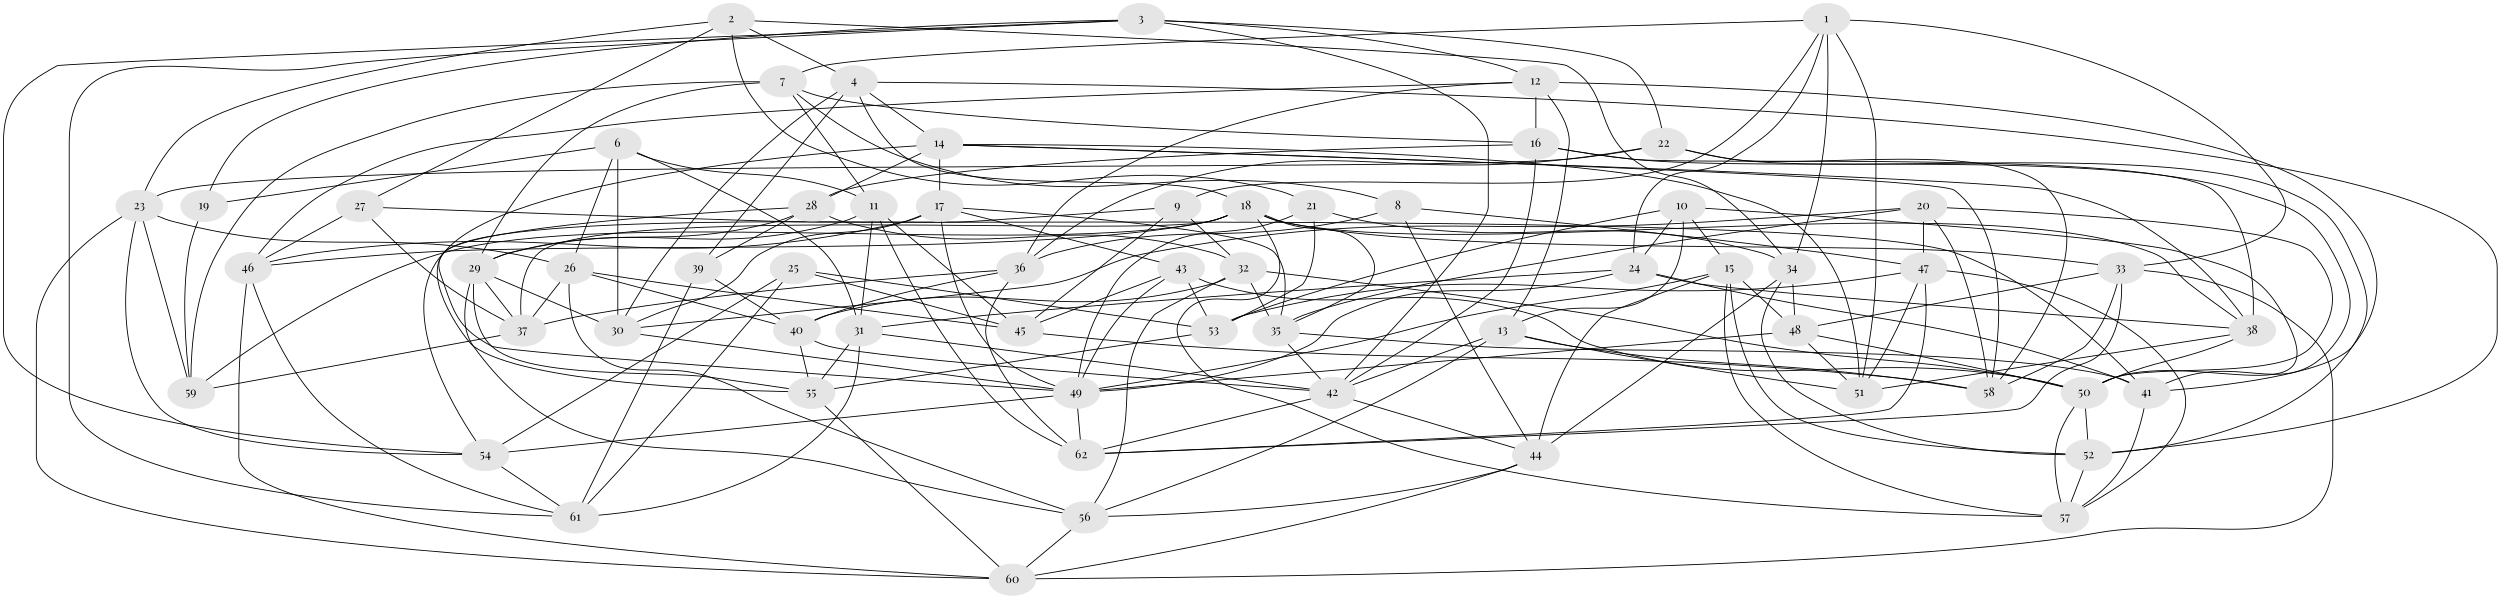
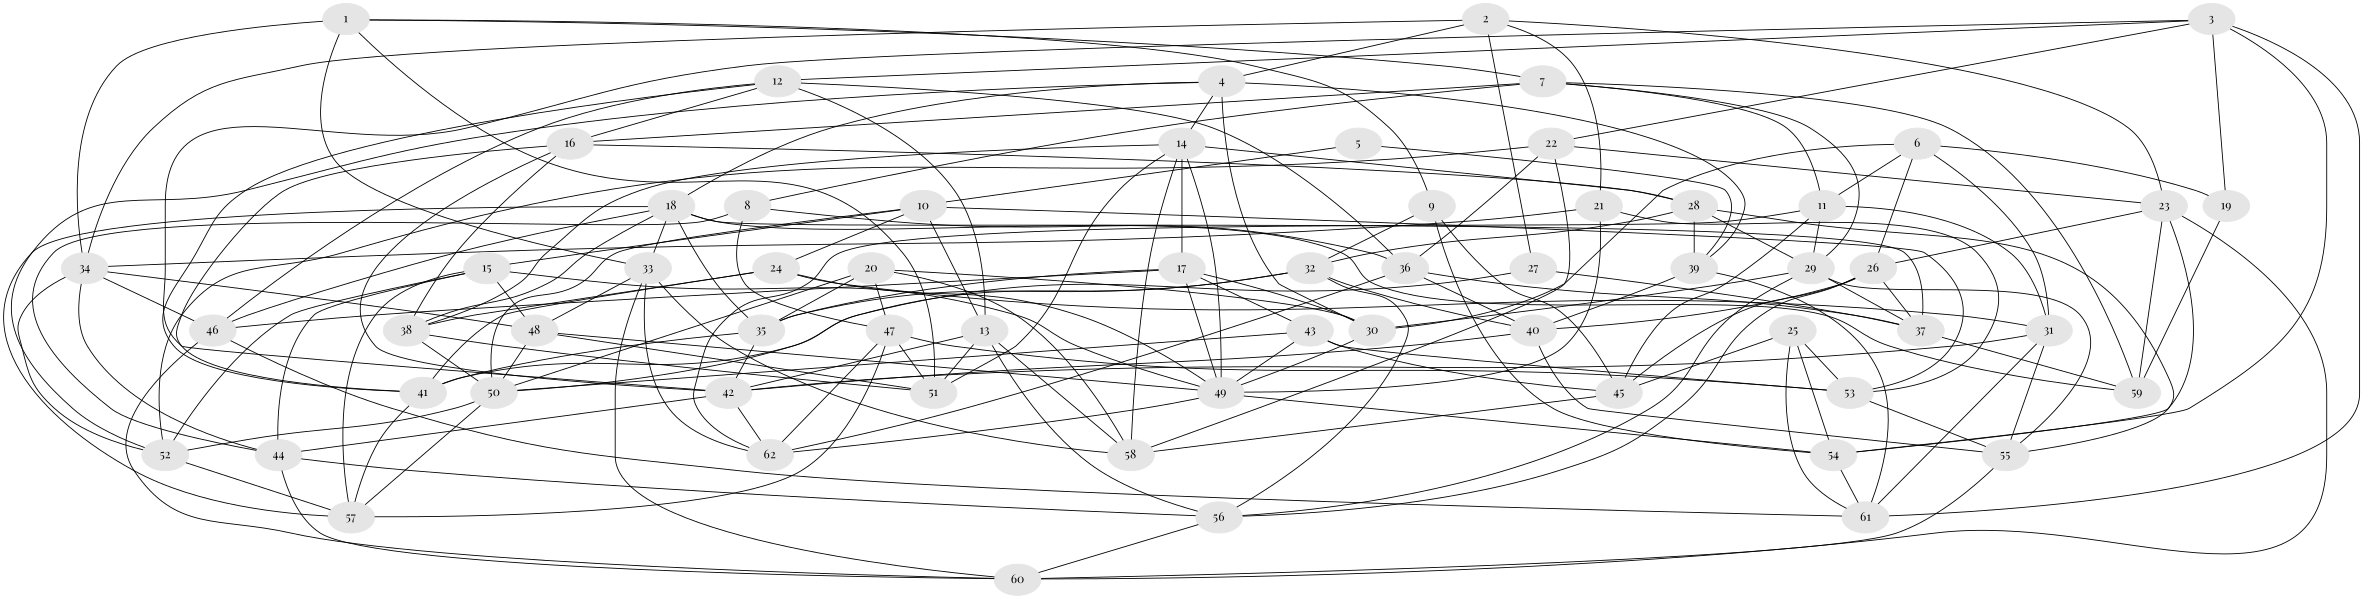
  graph {
    fontname="Playfair Display"
    node [color=gray90 fontname="Playfair Display" style=filled]
    edge [fontname="Playfair Display" weight=1.0]
    1
    7
    9
    24
    33
    34
    51
    59
    11
    8
    16
    29
    54
    32
    45
    38
    31
    41
    49
    62
    58
    48
    60
    52
    44
    2
    4
    21
    23
    27
    14
    18
    30
    39
    53
    26
    46
    37
    50
    3
    12
    19
    22
    42
    61
    36
    13
    17
    28
    35
    57
    40
+   5
    10
    15
    6
    56
    55
    43
    47
    20
    25
    1 -- 7
    1 -- 9
-   1 -- 24
    1 -- 33
    1 -- 34
    1 -- 51
    7 -- 59
    7 -- 11
    7 -- 8
    7 -- 16
    7 -- 29
    9 -- 54
    9 -- 32
    9 -- 45
    24 -- 38
    24 -- 31
    24 -- 41
    24 -- 49
    33 -- 62
    33 -- 58
    33 -- 48
    33 -- 60
    34 -- 48
    34 -- 52
    34 -- 44
    11 -- 29
    11 -- 45
    11 -- 31
    11 -- 62
    8 -- 44
    8 -- 36
    8 -- 47
    16 -- 38
    16 -- 41
    16 -- 42
    16 -- 28
    29 -- 30
    29 -- 37
    29 -- 56
    29 -- 55
    54 -- 61
    32 -- 50
    32 -- 35
    32 -- 40
    32 -- 56
    45 -- 58
    38 -- 51
    38 -- 50
    31 -- 42
    31 -- 61
    31 -- 55
    41 -- 57
    49 -- 54
    49 -- 62
    48 -- 51
    48 -- 49
    48 -- 50
    52 -- 57
    44 -- 60
    44 -- 56
    2 -- 34
    2 -- 4
    2 -- 21
    2 -- 23
    2 -- 27
    4 -- 52
    4 -- 14
    4 -- 18
    4 -- 30
    4 -- 39
    21 -- 34
    21 -- 49
    21 -- 53
    23 -- 59
    23 -- 54
    23 -- 60
    23 -- 26
    27 -- 41
-   27 -- 46
+   34 -- 46
    27 -- 37
    14 -- 51
    14 -- 38
    14 -- 49
    14 -- 58
    14 -- 17
    14 -- 28
    18 -- 33
    18 -- 59
    18 -- 38
    18 -- 46
    18 -- 37
    18 -- 35
    18 -- 57
    30 -- 49
    39 -- 61
    39 -- 40
    53 -- 55
    26 -- 45
    26 -- 37
    26 -- 40
    26 -- 56
    46 -- 60
    46 -- 61
    37 -- 59
    50 -- 52
    50 -- 57
    3 -- 54
    3 -- 12
    3 -- 19
    3 -- 22
    3 -- 42
    3 -- 61
    12 -- 16
    12 -- 41
    12 -- 46
    12 -- 36
    12 -- 13
    19 -- 59
    22 -- 58
    22 -- 52
    22 -- 23
    22 -- 36
    42 -- 62
    42 -- 44
    36 -- 62
    36 -- 37
    36 -- 40
    13 -- 51
    13 -- 58
    13 -- 42
    13 -- 56
    17 -- 49
    17 -- 30
    17 -- 46
    17 -- 35
    17 -- 43
    28 -- 29
    28 -- 32
    28 -- 39
    28 -- 55
    35 -- 41
    35 -- 42
    40 -- 42
    40 -- 55
+   5 -- 39
+   5 -- 10
    10 -- 24
    10 -- 53
    10 -- 50
    10 -- 13
    10 -- 15
    15 -- 49
    15 -- 48
    15 -- 52
    15 -- 44
    15 -- 57
    6 -- 11
    6 -- 31
    6 -- 30
    6 -- 26
    6 -- 19
    56 -- 60
    55 -- 60
    43 -- 45
    43 -- 49
    43 -- 53
    43 -- 50
    47 -- 51
    47 -- 62
    47 -- 53
    47 -- 57
    20 -- 58
    20 -- 30
    20 -- 50
    20 -- 35
    20 -- 47
    25 -- 54
    25 -- 45
    25 -- 53
    25 -- 61
  }
